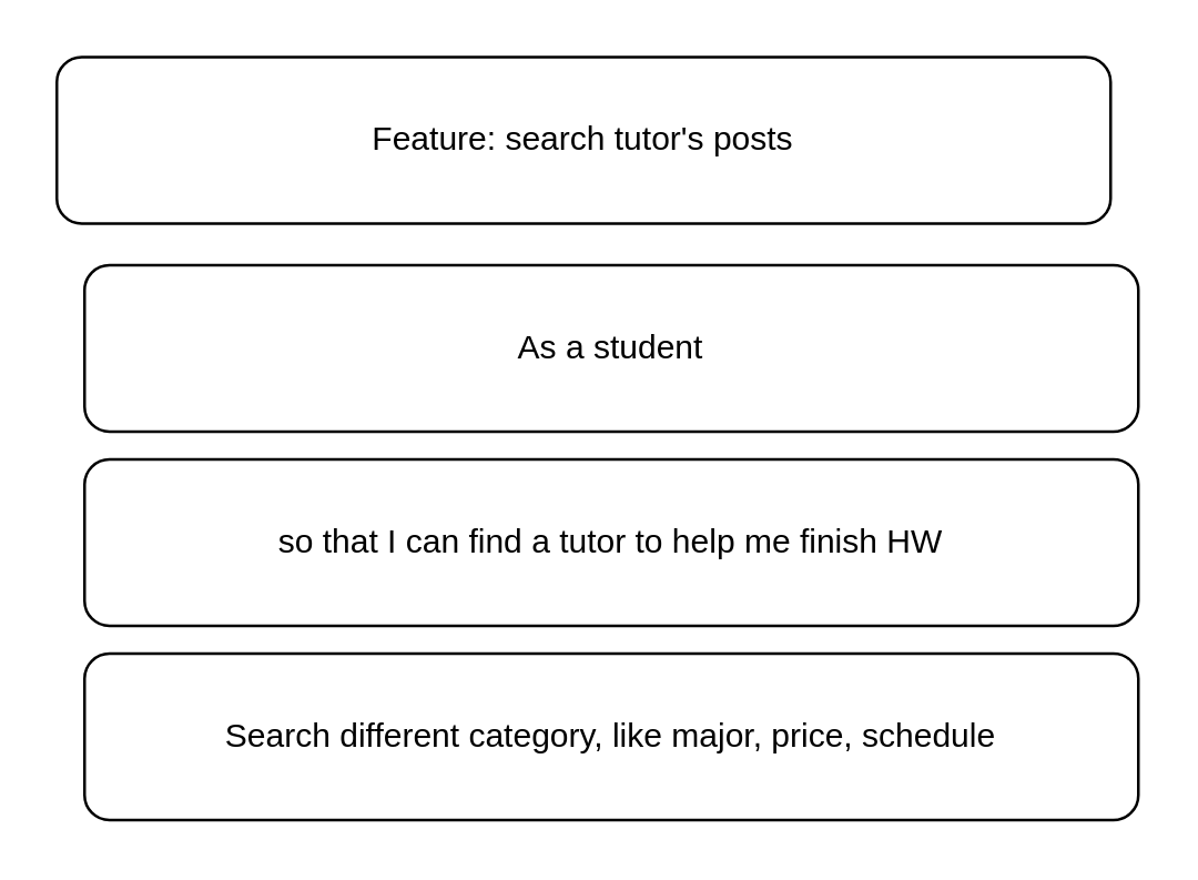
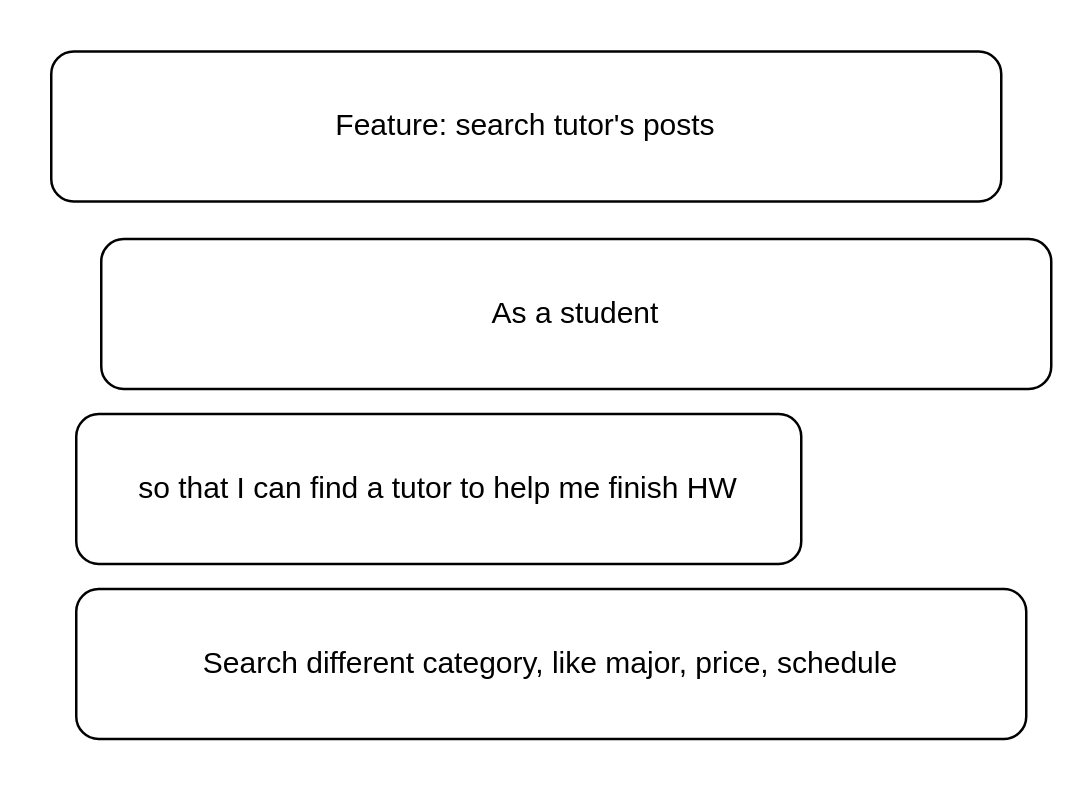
  <mxCell id="0" />
  <mxCell id="1" parent="0" />
  <mxCell id="2" value="Feature: search tutor's posts" style="rounded=1;whiteSpace=wrap;html=1;" vertex="1" parent="1"><mxGeometry x="20" y="20" width="380" height="60" as="geometry" /></mxCell>
- <mxCell id="3" value="As a student" style="rounded=1;whiteSpace=wrap;html=1;" vertex="1" parent="1"><mxGeometry x="30" y="95" width="380" height="60" as="geometry" /></mxCell>
- <mxCell id="4" value="so that I can find a tutor to help me finish HW" style="rounded=1;whiteSpace=wrap;html=1;" vertex="1" parent="1"><mxGeometry x="30" y="165" width="380" height="60" as="geometry" /></mxCell>
+ <mxCell id="3" value="As a student" style="rounded=1;whiteSpace=wrap;html=1;" vertex="1" parent="1"><mxGeometry x="40" y="95" width="380" height="60" as="geometry" /></mxCell>
+ <mxCell id="4" value="so that I can find a tutor to help me finish HW" style="rounded=1;whiteSpace=wrap;html=1;" vertex="1" parent="1"><mxGeometry x="30" y="165" width="290" height="60" as="geometry" /></mxCell>
  <mxCell id="5" value="Search different category, like major, price, schedule" style="rounded=1;whiteSpace=wrap;html=1;" vertex="1" parent="1"><mxGeometry x="30" y="235" width="380" height="60" as="geometry" /></mxCell>
